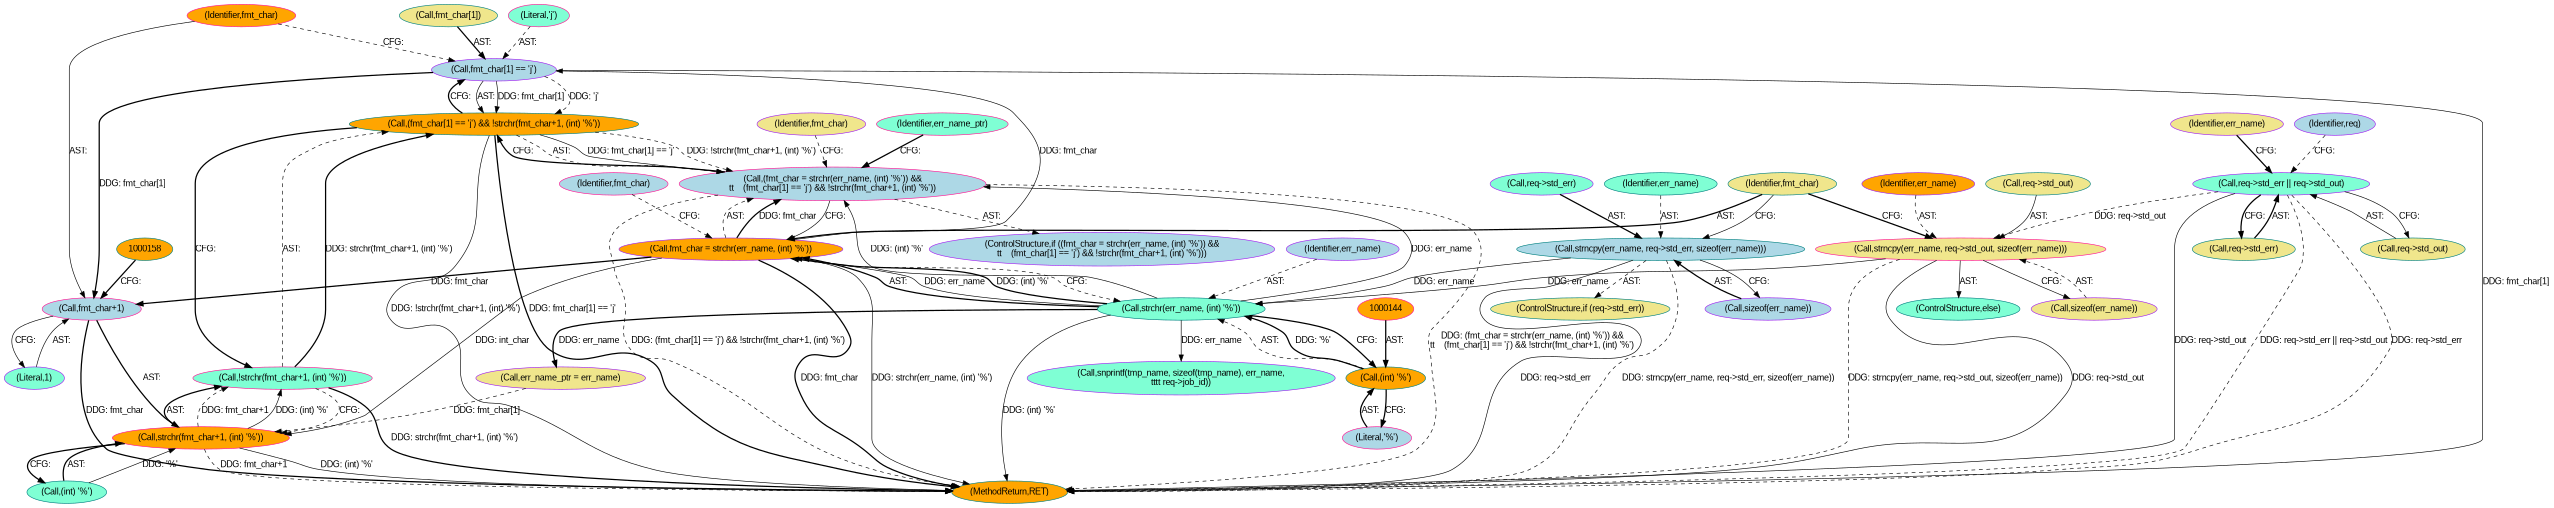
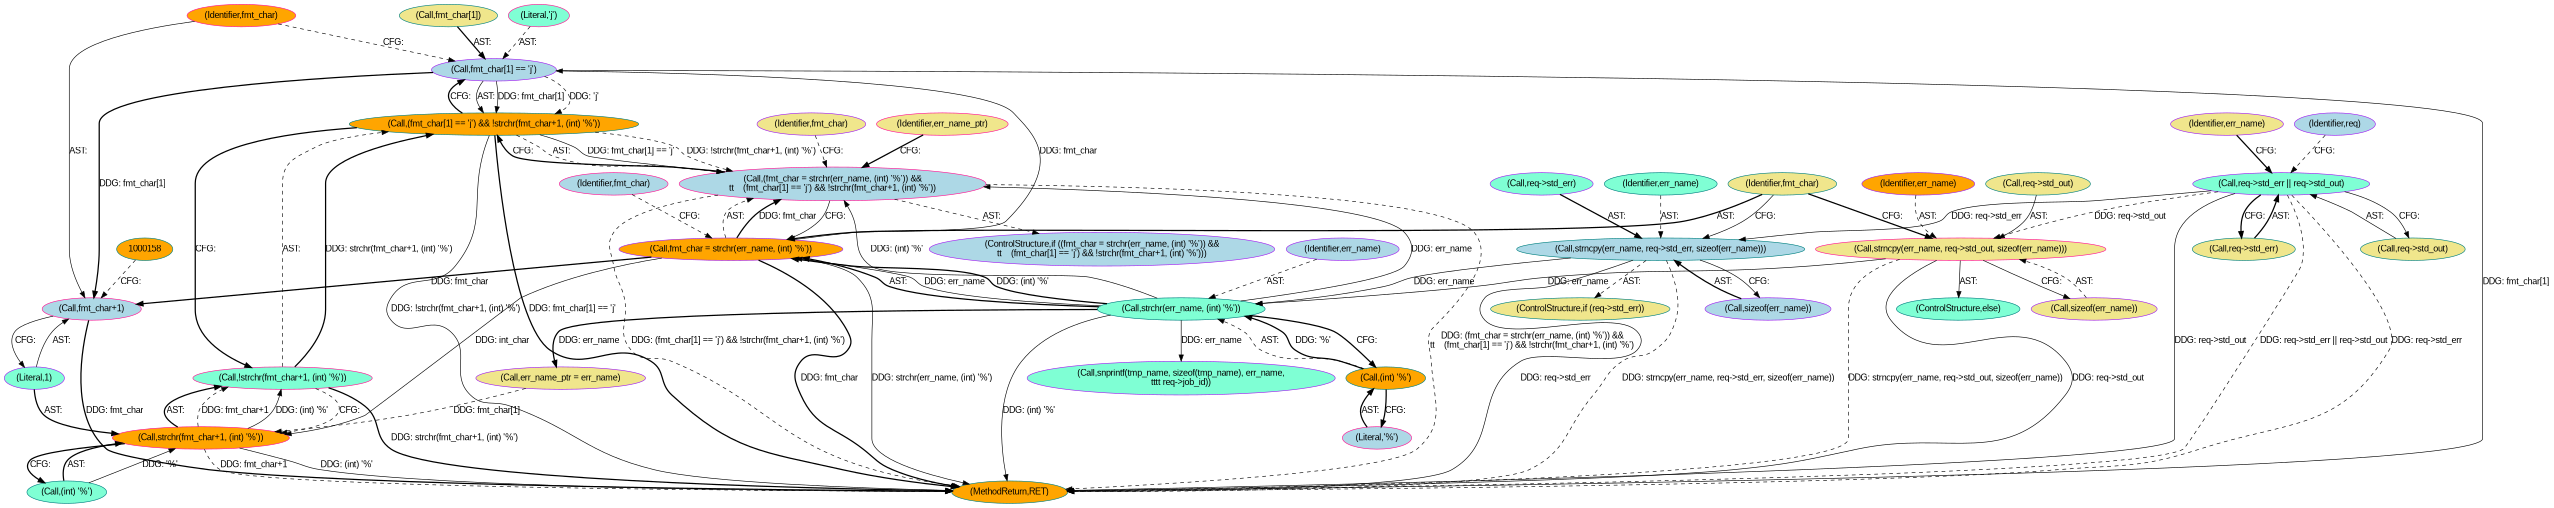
  digraph {
    fontname="Liberation Sans"
    node [color=purple fillcolor=aquamarine fontname="Liberation Sans" style=filled]
    edge [fontname="Liberation Sans" style=solid]
    n1 [fillcolor=lightblue label="(Call,fmt_char[1] == 'j')"]
    n2 [color=teal fillcolor=orange label="(Call,(fmt_char[1] == 'j') && !strchr(fmt_char+1, (int) '%'))"]
    n3 [color=deeppink fillcolor=lightblue label="(Call,fmt_char+1)"]
    n4 [color=teal fillcolor=orange label="(MethodReturn,RET)"]
    n5 [color=deeppink fillcolor=lightblue label="(Call,(fmt_char = strchr(err_name, (int) '%')) &&\n\t\t    (fmt_char[1] == 'j') && !strchr(fmt_char+1, (int) '%'))"]
    n6 [color=deeppink label="(Call,!strchr(fmt_char+1, (int) '%'))"]
    n7 [color=deeppink fillcolor=orange label="(Call,strchr(fmt_char+1, (int) '%'))"]
    n8 [color=teal label="(Call,(int) '%')"]
    n9 [label="(Literal,1)"]
    n10 [color=deeppink label="(Literal,'j')"]
    n11 [fillcolor=orange label="(Call,fmt_char = strchr(err_name, (int) '%'))"]
    n12 [color=teal label="(Call,strchr(err_name, (int) '%'))"]
    n13 [color=teal fillcolor=orange label="(Call,(int) '%')"]
    n14 [fillcolor=khaki label="(Call,err_name_ptr = err_name)"]
    n15 [label="(Call,snprintf(tmp_name, sizeof(tmp_name), err_name,\n\t\t\t\t req->job_id))"]
    n16 [fillcolor=lightblue label="(ControlStructure,if ((fmt_char = strchr(err_name, (int) '%')) &&\n\t\t    (fmt_char[1] == 'j') && !strchr(fmt_char+1, (int) '%')))"]
    n17 [color=deeppink fillcolor=lightblue label="(Literal,'%')"]
    n18 [color=teal fillcolor=lightblue label="(Call,strncpy(err_name, req->std_err, sizeof(err_name)))"]
    n19 [fillcolor=lightblue label="(Call,sizeof(err_name))"]
    n20 [color=teal fillcolor=khaki label="(ControlStructure,if (req->std_err))"]
    n21 [label="(Call,req->std_err || req->std_out)"]
    n22 [color=deeppink fillcolor=khaki label="(Call,strncpy(err_name, req->std_out, sizeof(err_name)))"]
    n23 [color=teal fillcolor=khaki label="(Call,req->std_out)"]
    n24 [color=teal fillcolor=khaki label="(Call,req->std_err)"]
    n25 [fillcolor=khaki label="(Call,sizeof(err_name))"]
    n26 [color=teal label="(ControlStructure,else)"]
    n27 [fillcolor=lightblue label="(Identifier,err_name)"]
    n28 [color=teal fillcolor=khaki label="(Call,fmt_char[1])"]
    n29 [color=deeppink fillcolor=lightblue label="(Identifier,fmt_char)"]
    n30 [color=deeppink fillcolor=orange label="(Identifier,fmt_char)"]
    n31 [fillcolor=lightblue label="(Identifier,req)"]
    n32 [color=teal fillcolor=khaki label="(Identifier,fmt_char)"]
    n33 [fillcolor=orange label="(Identifier,err_name)"]
    n34 [fillcolor=khaki label="(Identifier,fmt_char)"]
    n35 [color=teal fillcolor=khaki label="(Call,req->std_out)"]
    n36 [color=teal label="(Identifier,err_name)"]
-   n37 [color=deeppink label="(Identifier,err_name_ptr)"]
+   n37 [color=deeppink fillcolor=khaki label="(Identifier,err_name_ptr)"]
    n38 [label="(Call,req->std_err)"]
    n39 [fillcolor=khaki label="(Identifier,err_name)"]
-   1000144 [color=deeppink fillcolor=orange]
    1000158 [color=teal fillcolor=orange]
    n1 -> n2 [label="AST: "]
    n1 -> n2 [label="DDG: fmt_char[1]"]
    n1 -> n2 [label="DDG: 'j'" style=dashed]
    n1 -> n3 [label="DDG: fmt_char[1]" style=bold]
    n1 -> n4 [label="DDG: fmt_char[1]"]
    n2 -> n1 [label="CFG: " style=bold]
    n2 -> n4 [label="DDG: !strchr(fmt_char+1, (int) '%')"]
    n2 -> n4 [label="DDG: fmt_char[1] == 'j'" style=bold]
    n2 -> n5 [label="AST: " style=dashed]
    n2 -> n5 [label="DDG: fmt_char[1] == 'j'"]
    n2 -> n5 [label="DDG: !strchr(fmt_char+1, (int) '%')" style=dashed]
    n2 -> n6 [label="CFG: " style=bold]
    n3 -> n4 [label="DDG: fmt_char" style=bold]
-   n3 -> n7 [label="AST: " style=bold]
+   n9 -> n7 [label="AST: " style=bold]
    n3 -> n9 [label="CFG: "]
    n5 -> n2 [label="CFG: " style=bold]
    n5 -> n4 [label="DDG: (fmt_char = strchr(err_name, (int) '%')) &&\n\t\t    (fmt_char[1] == 'j') && !strchr(fmt_char+1, (int) '%')" style=dashed]
    n5 -> n4 [label="DDG: (fmt_char[1] == 'j') && !strchr(fmt_char+1, (int) '%')" style=dashed]
    n5 -> n11 [label="CFG: "]
    n5 -> n16 [label="AST: " style=dashed]
    n6 -> n2 [label="AST: " style=dashed]
    n6 -> n2 [label="DDG: strchr(fmt_char+1, (int) '%')" style=bold]
    n6 -> n4 [label="DDG: strchr(fmt_char+1, (int) '%')" style=bold]
    n6 -> n7 [label="CFG: " style=dashed]
    n7 -> n4 [label="DDG: fmt_char+1" style=dashed]
    n7 -> n4 [label="DDG: (int) '%'"]
    n7 -> n6 [label="AST: " style=bold]
    n7 -> n6 [label="DDG: fmt_char+1" style=dashed]
    n7 -> n6 [label="DDG: (int) '%'"]
    n7 -> n8 [label="CFG: " style=bold]
    n8 -> n7 [label="AST: " style=bold]
    n8 -> n7 [label="DDG: '%'"]
    n9 -> n3 [label="AST: "]
    n10 -> n1 [label="AST: " style=dashed]
    n11 -> n1 [label="DDG: fmt_char"]
    n11 -> n3 [label="DDG: fmt_char" style=bold]
    n11 -> n4 [label="DDG: strchr(err_name, (int) '%')"]
    n11 -> n4 [label="DDG: fmt_char" style=bold]
    n11 -> n5 [label="AST: " style=dashed]
    n11 -> n5 [label="DDG: fmt_char" style=bold]
    n11 -> n7 [label="DDG: int_char"]
-   n11 -> n12 [label="CFG: " style=dashed]
    n12 -> n4 [label="DDG: (int) '%'"]
    n12 -> n5 [label="DDG: err_name"]
    n12 -> n5 [label="DDG: (int) '%'"]
    n12 -> n11 [label="AST: " style=bold]
    n12 -> n11 [label="DDG: err_name"]
    n12 -> n11 [label="DDG: (int) '%'" style=bold]
    n12 -> n13 [label="CFG: " style=bold]
    n12 -> n14 [label="DDG: err_name" style=bold]
    n12 -> n15 [label="DDG: err_name"]
    n13 -> n12 [label="AST: " style=dashed]
    n13 -> n12 [label="DDG: '%'" style=bold]
    n13 -> n17 [label="CFG: " style=bold]
    n14 -> n7 [label="DDG: fmt_char[1]" style=dashed]
    n17 -> n13 [label="AST: " style=bold]
    n18 -> n4 [label="DDG: strncpy(err_name, req->std_err, sizeof(err_name))" style=dashed]
    n18 -> n4 [label="DDG: req->std_err"]
    n18 -> n12 [label="DDG: err_name"]
    n18 -> n19 [label="CFG: "]
    n18 -> n20 [label="AST: " style=dashed]
    n19 -> n18 [label="AST: " style=bold]
    n21 -> n4 [label="DDG: req->std_out"]
    n21 -> n4 [label="DDG: req->std_err || req->std_out" style=dashed]
    n21 -> n4 [label="DDG: req->std_err" style=dashed]
+   n21 -> n18 [label="DDG: req->std_err"]
    n21 -> n22 [label="DDG: req->std_out" style=dashed]
    n21 -> n23 [label="CFG: "]
    n21 -> n24 [label="CFG: " style=bold]
    n22 -> n4 [label="DDG: strncpy(err_name, req->std_out, sizeof(err_name))" style=dashed]
    n22 -> n4 [label="DDG: req->std_out"]
    n22 -> n12 [label="DDG: err_name"]
    n22 -> n25 [label="CFG: "]
    n22 -> n26 [label="AST: "]
    n23 -> n21 [label="AST: "]
    n24 -> n21 [label="AST: " style=bold]
    n25 -> n22 [label="AST: " style=dashed]
    n27 -> n12 [label="AST: " style=dashed]
    n28 -> n1 [label="AST: " style=bold]
    n29 -> n11 [label="CFG: " style=dashed]
    n30 -> n1 [label="CFG: " style=dashed]
    n30 -> n3 [label="AST: "]
    n31 -> n21 [label="CFG: " style=dashed]
    n32 -> n11 [label="AST: " style=bold]
    n32 -> n18 [label="CFG: "]
    n32 -> n22 [label="CFG: " style=bold]
    n33 -> n22 [label="AST: " style=dashed]
    n34 -> n5 [label="CFG: " style=dashed]
    n35 -> n22 [label="AST: "]
    n36 -> n18 [label="AST: " style=dashed]
    n37 -> n5 [label="CFG: " style=bold]
    n38 -> n18 [label="AST: " style=bold]
    n39 -> n21 [label="CFG: " style=bold]
-   1000144 -> n13 [label="AST: " style=bold]
-   1000158 -> n3 [label="CFG: " style=bold]
+   1000158 -> n3 [label="CFG: " style=dashed]
  }
